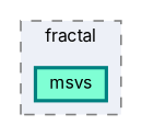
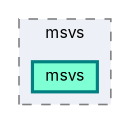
  digraph {
    compound=true
    fontname=Inter
    n1 [color=teal fillcolor=aquamarine fontname=Inter fontsize=10 height=0.2 label=msvs shape=box style="filled,bold" width=0.4]
    subgraph cluster_1 {
      bgcolor="#edf0f7"
      fontsize=10
-     label=fractal
+     label=msvs
      pencolor=grey50
      style="filled,dashed"
      n1
    }
  }
